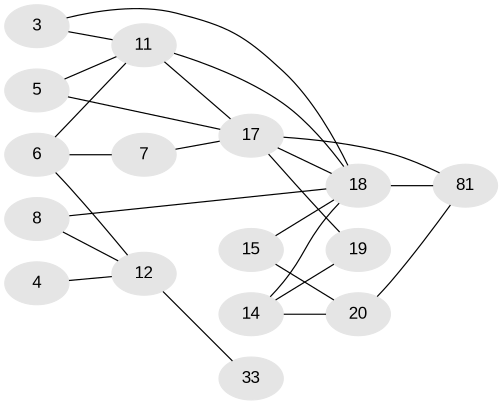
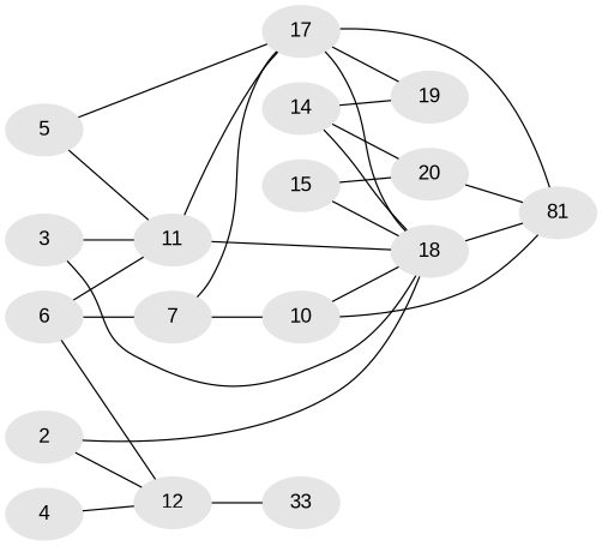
  graph {
    fontname="Liberation Sans"
    rankdir=LR
    node [color=gray90 fontname="Liberation Sans" style=filled]
    edge [fontname="Liberation Sans" weight=1.0]
    3
    11
    18
    17
    n5 [label=81]
    4
    12
    n8 [label=33]
    5
    19
    6
    7
-   8
+   10
+   8 [label=2]
    14
    20
    15
    3 -- 11 [weight=2.0]
    3 -- 18
    11 -- 18
    11 -- 17
    18 -- n5
    17 -- 18
    17 -- n5
    17 -- 19
    4 -- 12
    12 -- n8
    5 -- 11
    5 -- 17
    6 -- 11
    6 -- 12
    6 -- 7
    7 -- 17
+   7 -- 10
+   10 -- 18
+   10 -- n5
    8 -- 18
    8 -- 12
    14 -- 18
    14 -- 19
    14 -- 20
    20 -- n5
    15 -- 18
    15 -- 20
  }
